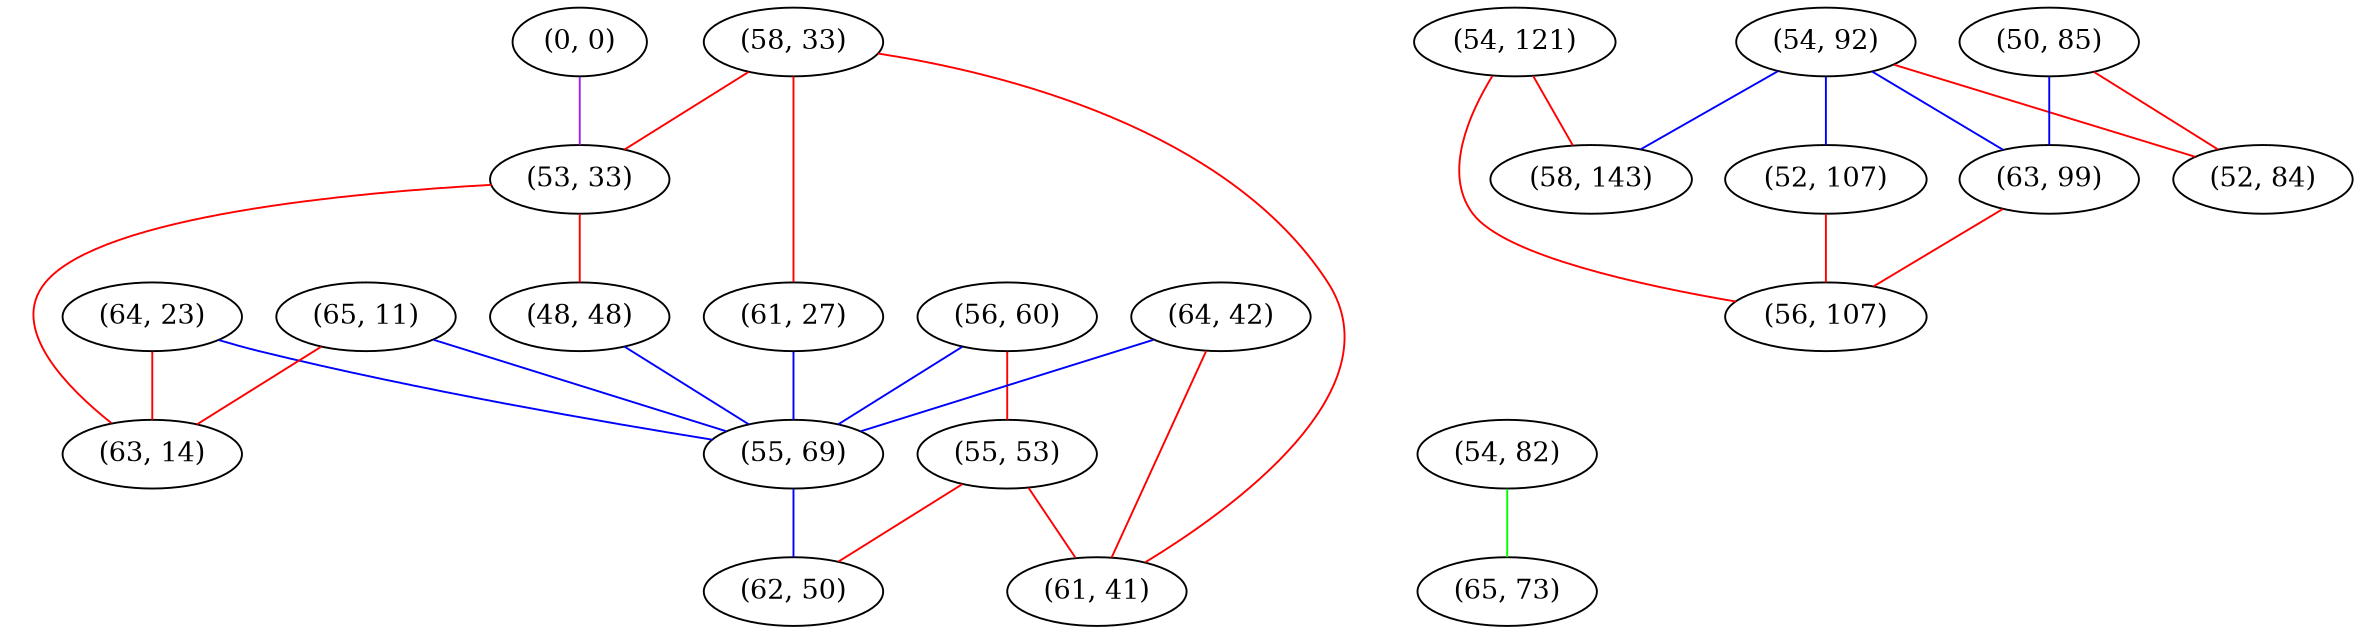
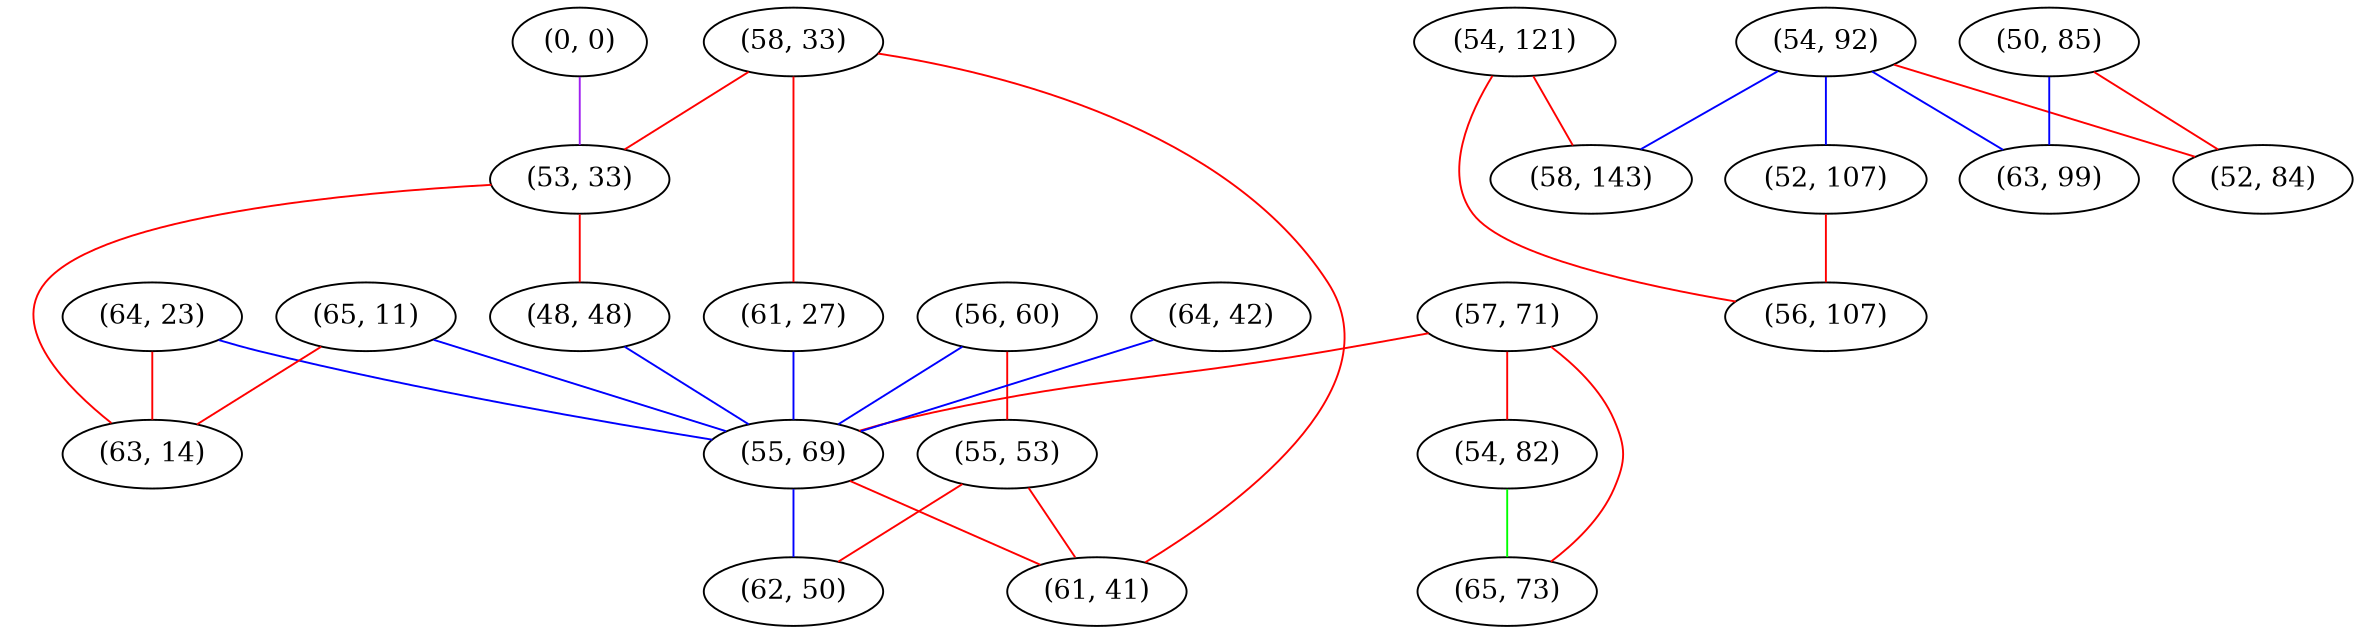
  graph {
    edge [color=red weight=1]
    "(56, 60)"
    "(55, 53)"
    "(55, 69)"
    "(61, 41)"
    "(62, 50)"
    "(0, 0)"
    "(53, 33)"
    n8 [label="(63, 14)"]
    n9 [label="(48, 48)"]
    "(54, 92)"
    "(52, 107)"
    "(58, 143)"
    "(63, 99)"
    "(52, 84)"
    "(56, 107)"
    "(64, 23)"
    "(54, 121)"
    "(65, 11)"
    "(58, 33)"
    "(61, 27)"
+   "(57, 71)"
    "(54, 82)"
    "(65, 73)"
    "(64, 42)"
    "(50, 85)"
    "(56, 60)" -- "(55, 53)"
    "(56, 60)" -- "(55, 69)" [color=blue weight=3]
    "(55, 53)" -- "(61, 41)"
    "(55, 53)" -- "(62, 50)"
    "(55, 69)" -- "(62, 50)" [color=blue weight=3]
    "(0, 0)" -- "(53, 33)" [color=purple weight=4]
    "(53, 33)" -- n8
    "(53, 33)" -- n9
    n9 -- "(55, 69)" [color=blue weight=3]
    "(54, 92)" -- "(52, 107)" [color=blue weight=3]
    "(54, 92)" -- "(58, 143)" [color=blue weight=3]
    "(54, 92)" -- "(63, 99)" [color=blue weight=3]
    "(54, 92)" -- "(52, 84)"
    "(52, 107)" -- "(56, 107)"
-   "(63, 99)" -- "(56, 107)"
    "(64, 23)" -- "(55, 69)" [color=blue weight=3]
    "(64, 23)" -- n8
    "(54, 121)" -- "(58, 143)"
    "(54, 121)" -- "(56, 107)"
    "(65, 11)" -- "(55, 69)" [color=blue weight=3]
    "(65, 11)" -- n8
    "(58, 33)" -- "(61, 41)"
    "(58, 33)" -- "(53, 33)"
    "(58, 33)" -- "(61, 27)"
    "(61, 27)" -- "(55, 69)" [color=blue weight=3]
+   "(57, 71)" -- "(55, 69)"
+   "(57, 71)" -- "(54, 82)"
+   "(57, 71)" -- "(65, 73)"
    "(54, 82)" -- "(65, 73)" [color=green weight=2]
    "(64, 42)" -- "(55, 69)" [color=blue weight=3]
-   "(64, 42)" -- "(61, 41)"
+   "(55, 69)" -- "(61, 41)"
    "(50, 85)" -- "(63, 99)" [color=blue weight=3]
    "(50, 85)" -- "(52, 84)"
  }
